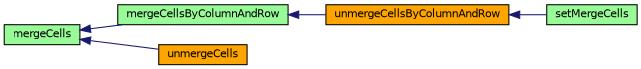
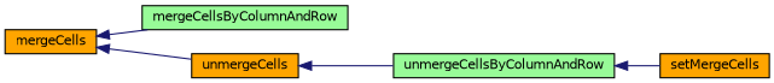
  digraph {
    rankdir=LR
    node [color=black fillcolor=orange fontname=Helvetica fontsize=10 shape=record style=filled]
    edge [color=midnightblue dir=back fontname=Helvetica fontsize=10 labelfontname=Helvetica labelfontsize=10 style=solid]
-   n1 [fillcolor=palegreen fontcolor=black height=0.2 label=mergeCells width=0.4]
+   n1 [fontcolor=black height=0.2 label=mergeCells width=0.4]
    n2 [fillcolor=palegreen height=0.2 label=mergeCellsByColumnAndRow width=0.4]
    n3 [height=0.2 label=unmergeCells width=0.4]
-   n4 [height=0.2 label=unmergeCellsByColumnAndRow width=0.4]
-   n5 [fillcolor=palegreen height=0.2 label=setMergeCells width=0.4]
+   n4 [fillcolor=palegreen height=0.2 label=unmergeCellsByColumnAndRow width=0.4]
+   n5 [height=0.2 label=setMergeCells width=0.4]
    n1 -> n2
    n1 -> n3
-   n2 -> n4
+   n3 -> n4
    n4 -> n5
  }
